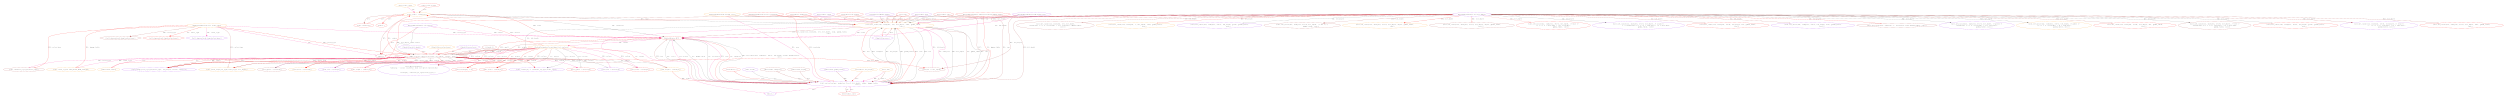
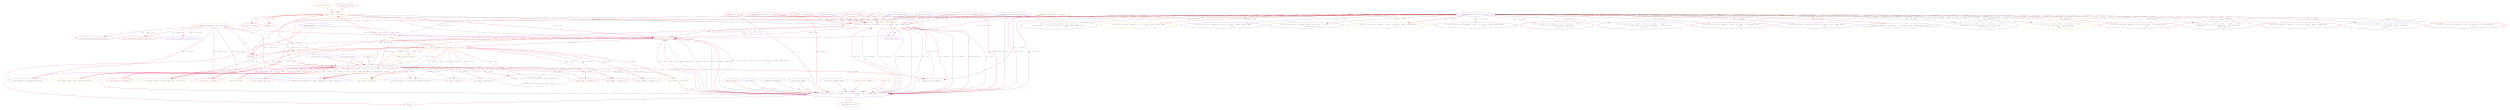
  digraph {
    fontname="IBM Plex Mono"
    node [color=purple fontname="IBM Plex Mono"]
    edge [arrowhead=onormal color=red fontname="IBM Plex Mono"]
    n1 [color=darkorange label="(Call,luma = colors[1])"]
    n2 [color=darkorange label="(Call,set_value(row, rowbytes, 2*x, bit_depth, luma, gamma_table,\n                     conv))"]
    n3 [color=red label="(Call,colors[1])"]
    n4 [color=red label="(MethodReturn,RET)"]
    n5 [color=red label="(Block,)"]
    n6 [label="(Call,set_value(row, rowbytes, 2*x+1, bit_depth, alpha, gamma_table,\n                     conv))"]
    n7 [label="(Identifier,conv)"]
    n8 [label="(Block,)"]
    n9 [color=darkorange label="(MethodParameterIn,unsigned int *colors)"]
    n10 [color=brown label="(Call,image_size_of_type(color_type, bit_depth, colors, small))"]
    n11 [color=red label="(Call,alpha = colors[4])"]
    n12 [color=brown label="(Call,channels_of_type(color_type))"]
    n13 [label="(Call,image_size_of_type(color_type, bit_depth, colors, small)-1)"]
    n14 [color=red label="(Call,green = colors[2])"]
    n15 [color=brown label="(Call,green = colors[2])"]
    n16 [color=darkorange label="(Identifier,small)"]
    n17 [color=darkorange label="(Call,blue = colors[3])"]
    n18 [label="(Call,red = colors[1])"]
    n19 [label="(Call,fprintf(stderr,\n \"makepng: --color: count(%u) does not match channels(%u)\n\",\n\n          colors[0], channels_of_type(color_type)))"]
    n20 [color=red label="(Call,colors[0] == 0)"]
    n21 [color=darkorange label="(Call,alpha = colors[2])"]
    n22 [color=red label="(Call,blue = colors[3])"]
    n23 [color=brown label="(Call,1U << bit_depth)"]
    n24 [color=darkorange label="(Call,color_type & PNG_COLOR_MASK_PALETTE)"]
    n25 [label="(Call,colors[0] == channels_of_type(color_type))"]
    n26 [label="(Call,red = colors[1])"]
    n27 [color=red label="(Call,luma = colors[1])"]
    n28 [color=darkorange label="(Call,pixel_depth_of_type(color_type, bit_depth))"]
    n29 [color=darkorange label="(MethodParameterIn,int color_type)"]
    n30 [color=brown label="(Call,channels_of_type(color_type))"]
    n31 [color=red label="(Call,channels_of_type(color_type))"]
    n32 [label="(Call,channels_of_type(color_type))"]
    1000129 [color=brown]
    n34 [label="(MethodParameterIn,int bit_depth)"]
    n35 [color=brown label="(Call,set_value(row, rowbytes, 2*x, bit_depth,\n (depth_max * x * 2 + size_max) / (2 * size_max), gamma_table,\n                  conv))"]
    n36 [color=darkorange label="(Call,set_value(row, rowbytes, x, bit_depth, luma, gamma_table,\n                     conv))"]
    n37 [label="(Call,set_value(row, rowbytes, 3*x+1, bit_depth, green, gamma_table,\n                     conv))"]
    n38 [color=brown label="(Call,set_value(row, rowbytes, 3*x+0, bit_depth, /* red */ Y,\n                     gamma_table, conv))"]
    n39 [color=darkorange label="(Call,set_value(row, rowbytes, 2*x+1, bit_depth, alpha, gamma_table,\n                  conv))"]
    n40 [color=brown label="(Call,set_value(row, rowbytes, 4*x+3, bit_depth, alpha, gamma_table,\n                     conv))"]
    n41 [color=red label="(Call,set_value(row, rowbytes, 3*x+2, bit_depth, /* blue */\n (Y * x * 2 + size_max) / (2 * size_max),\n                  gamma_table, conv))"]
    n42 [label="(Call,set_value(row, rowbytes, 4*x+3, bit_depth, /* alpha */\n                  Y + ((depth_max-Y) * x * 2 + size_max) / (2 * size_max),\n                  gamma_table, conv))"]
    n43 [color=red label="(Call,set_value(row, rowbytes, 4*x+0, bit_depth, red, gamma_table,\n                     conv))"]
    n44 [label="(Call,set_value(row, rowbytes, 4*x+2, bit_depth, blue, gamma_table,\n                     conv))"]
    n45 [color=brown label="(Call,set_value(row, rowbytes, x, bit_depth, luma, gamma_table, conv))"]
    n46 [label="(Call,set_value(row, rowbytes, 3*x+1, bit_depth, /* green */\n (depth_max * x * 2 + size_max) / (2 * size_max),\n                  gamma_table, conv))"]
    n47 [color=darkorange label="(Call,set_value(row, rowbytes, 4*x+1, bit_depth, /* green */\n (Y * x * 2 + size_max) / (2 * size_max),\n                  gamma_table, conv))"]
    n48 [color=red label="(Call,set_value(row, rowbytes, 3*x+0, bit_depth, red, gamma_table,\n                     conv))"]
    n49 [color=brown label="(Call,set_value(row, rowbytes, 4*x+0, bit_depth, /* red */\n ((depth_max-Y) * x * 2 + size_max) / (2 * size_max),\n                  gamma_table, conv))"]
    n50 [color=red label="(Call,set_value(row, rowbytes, 4*x+1, bit_depth, green, gamma_table,\n                     conv))"]
    n51 [label="(Call,set_value(row, rowbytes, 4*x+2, bit_depth, /* blue */\n                  Y - (Y * x * 2 + size_max) / (2 * size_max),\n                  gamma_table, conv))"]
    n52 [color=red label="(Call,set_value(row, rowbytes, 3*x+2, bit_depth, blue, gamma_table,\n                     conv))"]
    n53 [color=red label="(Identifier,conv)"]
    n54 [label="(MethodParameterIn,int small)"]
    n55 [label="(Identifier,bit_depth)"]
    n56 [color=red label="(Identifier,x)"]
    n57 [color=darkorange label="(Identifier,luma)"]
    n58 [color=darkorange label="(Identifier,color_type)"]
    n59 [label="(Identifier,colors)"]
    n60 [color=brown label="(Literal,1)"]
    n61 [label="(Identifier,gamma_table)"]
    n62 [label="(Call,2*x+5)"]
    n63 [color=red label="(Identifier,alpha)"]
    n64 [color=brown label="(Identifier,rowbytes)"]
    n65 [color=brown label="(Identifier,alpha)"]
    n66 [color=darkorange label="(MethodParameterIn,double conv)"]
    n67 [color=red label="(MethodParameterIn,size_t rowbytes)"]
    n68 [label="(Identifier,gamma_table)"]
    n69 [label="(Identifier,row)"]
    n70 [color=red label="(Identifier,row)"]
    n71 [color=darkorange label="(Identifier,bit_depth)"]
    n72 [color=darkorange label="(Call,2*x)"]
    n73 [color=red label="(Identifier,rowbytes)"]
    n74 [label="(Identifier,luma)"]
    n75 [color=red label="(Identifier,bit_depth)"]
    n76 [color=red label="(MethodParameterIn,png_const_bytep gamma_table)"]
    n77 [color=red label="(Call,2*x)"]
    n78 [label="(MethodParameterIn,png_bytep row)"]
    n1 -> n2 [color=gray40 label="DDG: luma"]
    n1 -> n3 [arrowhead=diamond color=brown label="CFG: "]
    n1 -> n4 [label="DDG: luma"]
    n1 -> n4 [arrowhead=diamond color=gray40 label="DDG: colors[1]"]
    n1 -> n5 [arrowhead=diamond label="AST: "]
    n2 -> n4 [arrowhead=diamond color=deeppink label="DDG: luma"]
    n2 -> n4 [arrowhead=diamond color=brown label="DDG: set_value(row, rowbytes, 2*x, bit_depth, luma, gamma_table,\n                     conv)"]
    n2 -> n6 [arrowhead=diamond color=gray40 label="DDG: row"]
    n2 -> n6 [arrowhead=diamond color=deeppink label="DDG: rowbytes"]
    n2 -> n6 [arrowhead=diamond color=gray40 label="DDG: bit_depth"]
    n2 -> n6 [color=brown label="DDG: gamma_table"]
    n2 -> n6 [arrowhead=diamond color=gray40 label="DDG: conv"]
    n2 -> n7 [label="CFG: "]
    n2 -> n8 [color=deeppink label="AST: "]
    n3 -> n1 [label="AST: "]
    n4 -> n9 [arrowhead=diamond color=deeppink label="DDG: colors"]
    n6 -> n2 [label="DDG: row"]
    n6 -> n2 [arrowhead=diamond color=gray40 label="DDG: rowbytes"]
    n6 -> n2 [color=gray40 label="DDG: bit_depth"]
    n6 -> n2 [arrowhead=diamond color=gray40 label="DDG: gamma_table"]
    n6 -> n2 [label="DDG: conv"]
    n6 -> n4 [arrowhead=diamond color=gray40 label="DDG: bit_depth"]
    n6 -> n4 [arrowhead=diamond color=deeppink label="DDG: conv"]
    n6 -> n4 [label="DDG: rowbytes"]
    n6 -> n4 [color=gray40 label="DDG: set_value(row, rowbytes, 2*x+1, bit_depth, alpha, gamma_table,\n                     conv)"]
    n6 -> n4 [color=brown label="DDG: row"]
    n6 -> n4 [color=gray40 label="DDG: 2*x+1"]
    n6 -> n4 [color=deeppink label="DDG: alpha"]
    n6 -> n4 [arrowhead=diamond color=gray40 label="DDG: gamma_table"]
    n6 -> n8 [color=deeppink label="AST: "]
    n6 -> n53 [color=brown label="CFG: "]
    n7 -> n2 [color=brown label="AST: "]
    n9 -> n1 [arrowhead=diamond label="DDG: colors"]
    n9 -> n10 [color=gray40 label="DDG: colors"]
    n9 -> n11 [label="DDG: colors"]
    n9 -> n14 [color=gray40 label="DDG: colors"]
    n9 -> n15 [color=deeppink label="DDG: colors"]
    n9 -> n17 [arrowhead=diamond label="DDG: colors"]
    n9 -> n18 [arrowhead=diamond color=deeppink label="DDG: colors"]
    n9 -> n19 [label="DDG: colors"]
-   n9 -> n20 [label="DDG: colors"]
+   n9 -> n58 [label="DDG: colors"]
    n9 -> n21 [label="DDG: colors"]
    n9 -> n22 [color=brown label="DDG: colors"]
    n9 -> n25 [arrowhead=diamond color=gray40 label="DDG: colors"]
    n9 -> n26 [color=deeppink label="DDG: colors"]
    n9 -> n27 [arrowhead=diamond color=deeppink label="DDG: colors"]
    n9 -> 1000129 [label="AST: "]
    n10 -> n1 [arrowhead=diamond label="DDG: colors"]
    n10 -> n4 [color=brown label="DDG: colors"]
    n10 -> n4 [label="DDG: small"]
    n10 -> n11 [color=deeppink label="DDG: colors"]
    n10 -> n12 [color=deeppink label="DDG: color_type"]
    n10 -> n13 [arrowhead=diamond label="AST: "]
    n10 -> n13 [color=gray40 label="DDG: color_type"]
    n10 -> n13 [label="DDG: bit_depth"]
    n10 -> n13 [arrowhead=diamond label="DDG: colors"]
    n10 -> n13 [color=brown label="DDG: small"]
    n10 -> n14 [arrowhead=diamond color=deeppink label="DDG: colors"]
    n10 -> n15 [arrowhead=diamond color=gray40 label="DDG: colors"]
    n10 -> n16 [color=deeppink label="CFG: "]
    n10 -> n17 [arrowhead=diamond label="DDG: colors"]
    n10 -> n18 [color=gray40 label="DDG: colors"]
    n10 -> n19 [arrowhead=diamond color=brown label="DDG: colors"]
    n10 -> n20 [arrowhead=diamond label="DDG: colors"]
    n10 -> n21 [color=gray40 label="DDG: colors"]
    n10 -> n22 [arrowhead=diamond label="DDG: colors"]
    n10 -> n23 [arrowhead=diamond label="DDG: bit_depth"]
    n10 -> n24 [color=deeppink label="DDG: color_type"]
    n10 -> n25 [arrowhead=diamond label="DDG: colors"]
    n10 -> n26 [color=gray40 label="DDG: colors"]
    n10 -> n27 [color=brown label="DDG: colors"]
    n10 -> n28 [color=gray40 label="DDG: color_type"]
    n16 -> n10 [label="AST: "]
    n21 -> n6 [label="DDG: alpha"]
    n23 -> n2 [color=deeppink label="DDG: bit_depth"]
    n29 -> n4 [arrowhead=diamond color=deeppink label="DDG: color_type"]
    n29 -> n10 [arrowhead=diamond label="DDG: color_type"]
    n29 -> n12 [label="DDG: color_type"]
    n29 -> n24 [label="DDG: gamma_table"]
    n29 -> n28 [color=brown label="DDG: color_type"]
    n29 -> n30 [arrowhead=diamond color=brown label="DDG: color_type"]
    n29 -> n31 [arrowhead=diamond label="DDG: color_type"]
    n29 -> n32 [arrowhead=diamond color=deeppink label="DDG: color_type"]
    n29 -> 1000129 [color=deeppink label="AST: "]
    n34 -> n2 [color=brown label="DDG: bit_depth"]
    n34 -> n4 [arrowhead=diamond color=deeppink label="DDG: bit_depth"]
    n34 -> n6 [arrowhead=diamond color=brown label="DDG: bit_depth"]
    n34 -> n10 [color=gray40 label="DDG: bit_depth"]
    n34 -> n23 [arrowhead=diamond color=brown label="DDG: bit_depth"]
    n34 -> n28 [arrowhead=diamond label="DDG: bit_depth"]
    n34 -> 1000129 [arrowhead=diamond color=brown label="AST: "]
    n34 -> n35 [color=brown label="DDG: bit_depth"]
    n34 -> n36 [label="DDG: bit_depth"]
    n34 -> n37 [color=gray40 label="DDG: bit_depth"]
    n34 -> n38 [arrowhead=diamond color=brown label="DDG: bit_depth"]
    n34 -> n39 [arrowhead=diamond label="DDG: bit_depth"]
    n34 -> n40 [label="DDG: bit_depth"]
    n34 -> n41 [label="DDG: bit_depth"]
    n34 -> n42 [arrowhead=diamond color=gray40 label="DDG: bit_depth"]
    n34 -> n43 [color=brown label="DDG: bit_depth"]
    n34 -> n44 [color=brown label="DDG: bit_depth"]
    n34 -> n45 [label="DDG: bit_depth"]
    n34 -> n46 [arrowhead=diamond color=gray40 label="DDG: bit_depth"]
    n34 -> n47 [arrowhead=diamond color=gray40 label="DDG: bit_depth"]
    n34 -> n48 [color=brown label="DDG: bit_depth"]
    n34 -> n49 [arrowhead=diamond color=gray40 label="DDG: bit_depth"]
    n34 -> n50 [color=gray40 label="DDG: bit_depth"]
    n34 -> n51 [arrowhead=diamond color=brown label="DDG: bit_depth"]
    n34 -> n52 [color=brown label="DDG: bit_depth"]
    n53 -> n6 [color=deeppink label="AST: "]
    n54 -> n4 [arrowhead=diamond color=deeppink label="DDG: small"]
    n54 -> n10 [arrowhead=diamond color=gray40 label="DDG: small"]
    n54 -> 1000129 [arrowhead=diamond label="AST: "]
    n55 -> n10 [label="AST: "]
    n56 -> n6 [arrowhead=diamond label="CFG: "]
    n57 -> n1 [arrowhead=diamond color=deeppink label="AST: "]
    n58 -> n10 [color=deeppink label="AST: "]
    n59 -> n10 [arrowhead=diamond label="AST: "]
    n60 -> n10 [color=brown label="CFG: "]
    n61 -> n2 [color=brown label="AST: "]
    n62 -> n6 [color=gray40 label="AST: "]
    n63 -> n1 [arrowhead=diamond color=brown label="CFG: "]
    n64 -> n6 [arrowhead=diamond color=brown label="AST: "]
    n65 -> n6 [arrowhead=diamond color=brown label="AST: "]
    n66 -> n2 [color=gray40 label="DDG: conv"]
    n66 -> n6 [color=deeppink label="DDG: conv"]
    n67 -> n2 [arrowhead=diamond label="DDG: rowbytes"]
    n67 -> n6 [label="DDG: rowbytes"]
    n68 -> n6 [arrowhead=diamond color=brown label="AST: "]
    n69 -> n2 [color=brown label="AST: "]
    n70 -> n2 [color=gray40 label="CFG: "]
    n70 -> n6 [arrowhead=diamond color=brown label="AST: "]
    n71 -> n6 [arrowhead=diamond label="AST: "]
    n72 -> n6 [arrowhead=diamond color=deeppink label="DDG: 2"]
    n72 -> n6 [arrowhead=diamond color=brown label="DDG: x"]
    n73 -> n2 [color=deeppink label="AST: "]
    n74 -> n2 [color=brown label="AST: "]
    n75 -> n2 [arrowhead=diamond color=brown label="AST: "]
    n76 -> n2 [arrowhead=diamond color=gray40 label="DDG: gamma_table"]
    n76 -> n6 [arrowhead=diamond label="DDG: gamma_table"]
    n77 -> n2 [color=brown label="AST: "]
    n77 -> n2 [color=brown label="DDG: 2"]
    n77 -> n2 [arrowhead=diamond color=brown label="DDG: x"]
    n78 -> n2 [arrowhead=diamond color=deeppink label="DDG: row"]
    n78 -> n6 [color=brown label="DDG: row"]
  }
